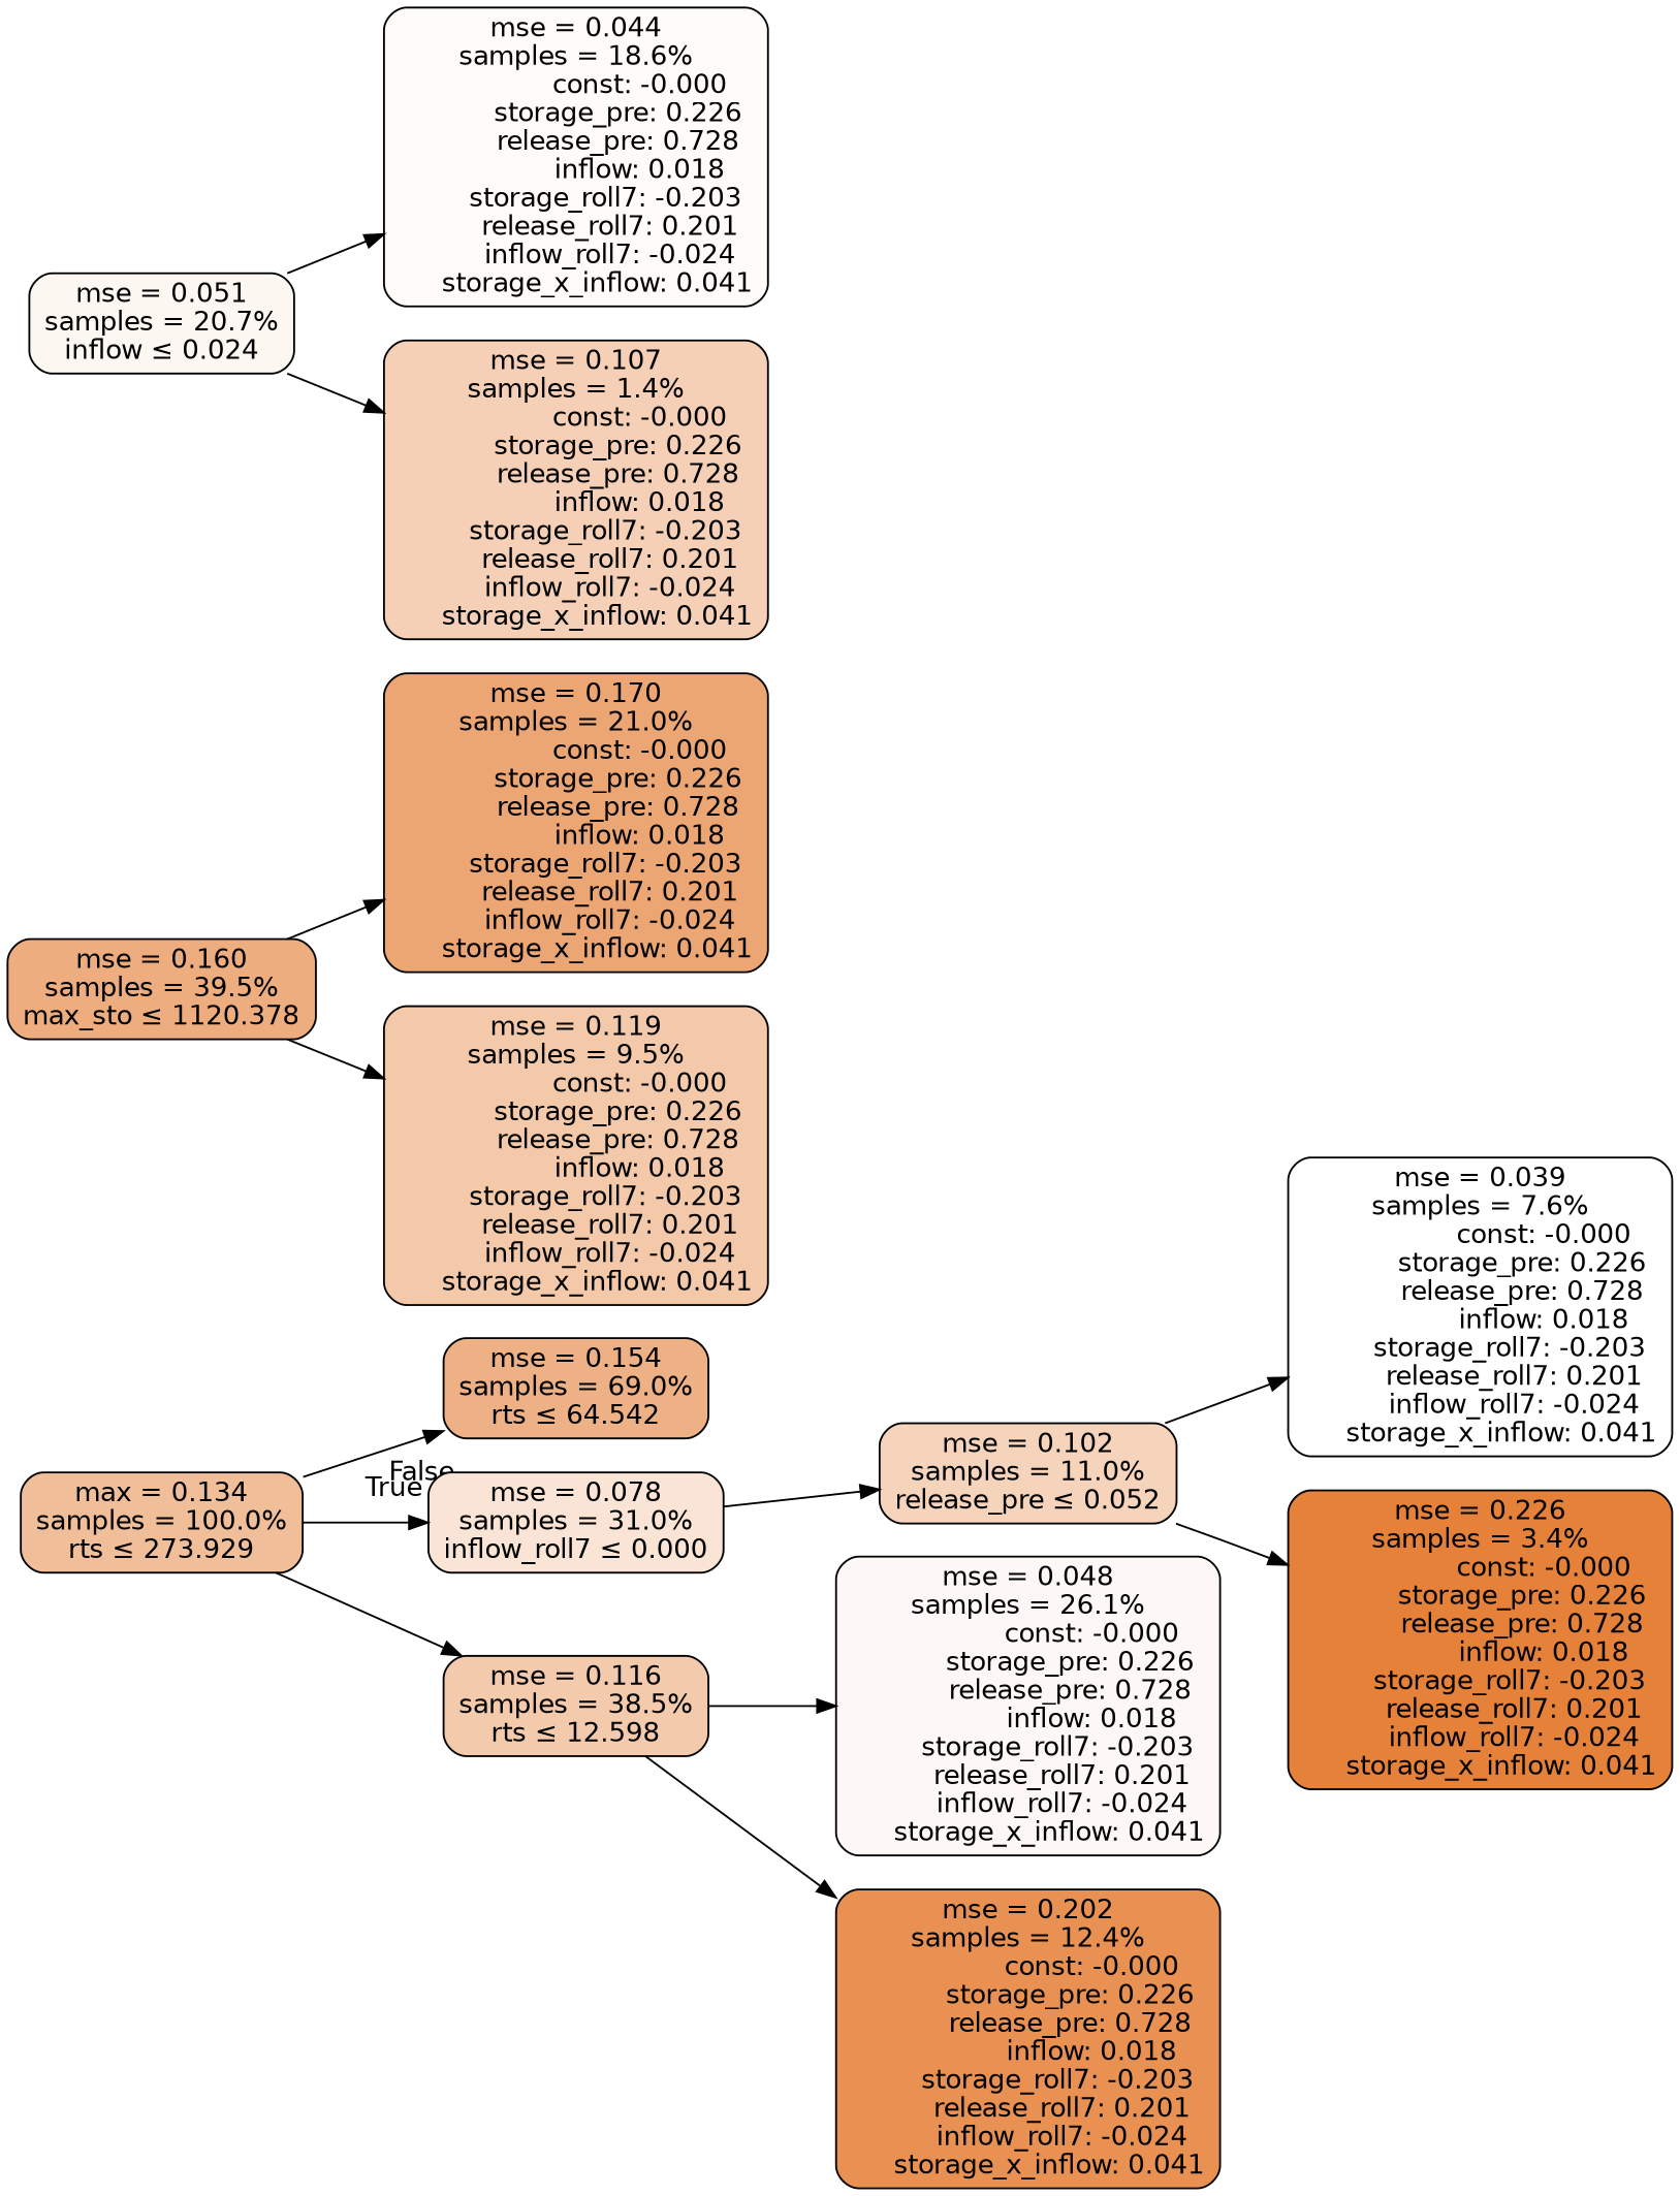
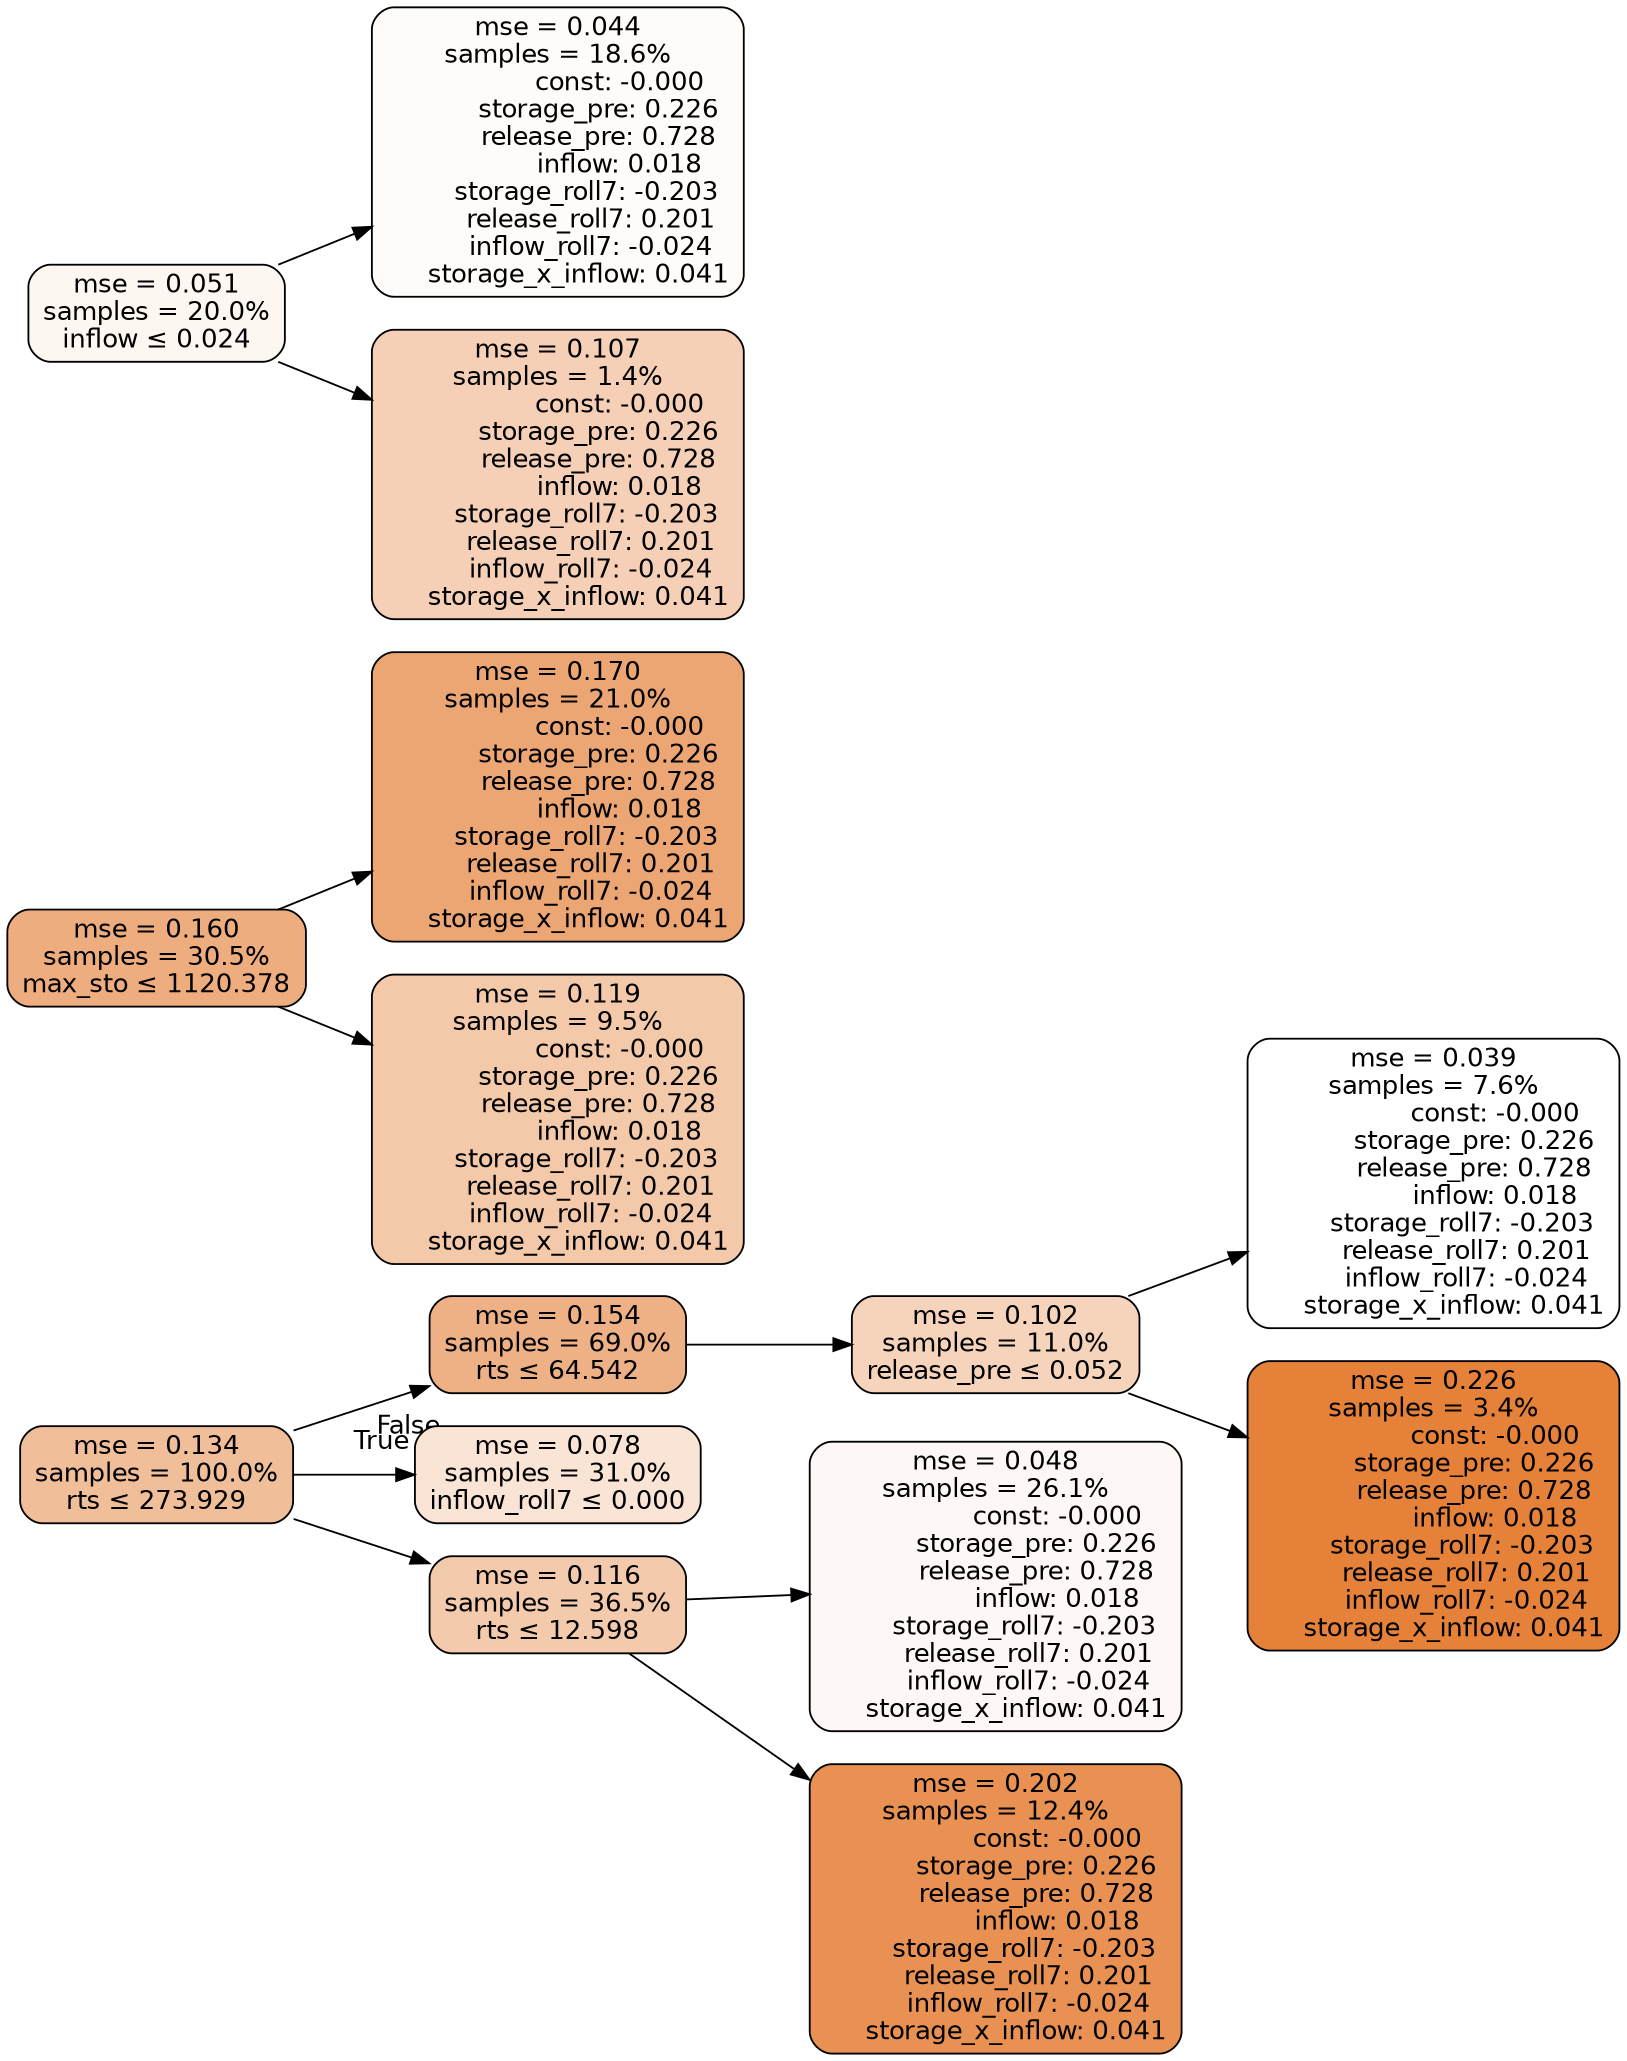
  digraph {
    rankdir=LR
    node [color=black fontname=helvetica shape=rectangle style="filled, rounded"]
    edge [fontname=helvetica]
-   n1 [fillcolor="#f1be9a" label="max = 0.134\nsamples = 100.0%\nrts &le; 273.929"]
+   n1 [fillcolor="#f1be9a" label="mse = 0.134\nsamples = 100.0%\nrts &le; 273.929"]
    n2 [fillcolor="#eeb185" label="mse = 0.154\nsamples = 69.0%\nrts &le; 64.542"]
    n3 [fillcolor="#f9e4d5" label="mse = 0.078\nsamples = 31.0%\ninflow_roll7 &le; 0.000"]
-   n4 [fillcolor="#f4caad" label="mse = 0.116\nsamples = 38.5%\nrts &le; 12.598"]
+   n4 [fillcolor="#f4caad" label="mse = 0.116\nsamples = 36.5%\nrts &le; 12.598"]
    n5 [fillcolor="#f6d4bc" label="mse = 0.102\nsamples = 11.0%\nrelease_pre &le; 0.052"]
    n6 [fillcolor="#fdf8f5" label="mse = 0.048\nsamples = 26.1%\n               const: -0.000\n          storage_pre: 0.226\n          release_pre: 0.728\n               inflow: 0.018\n       storage_roll7: -0.203\n        release_roll7: 0.201\n        inflow_roll7: -0.024\n     storage_x_inflow: 0.041"]
    n7 [fillcolor="#e89152" label="mse = 0.202\nsamples = 12.4%\n               const: -0.000\n          storage_pre: 0.226\n          release_pre: 0.728\n               inflow: 0.018\n       storage_roll7: -0.203\n        release_roll7: 0.201\n        inflow_roll7: -0.024\n     storage_x_inflow: 0.041"]
-   n8 [fillcolor="#eead7e" label="mse = 0.160\nsamples = 39.5%\nmax_sto &le; 1120.378"]
+   n8 [fillcolor="#eead7e" label="mse = 0.160\nsamples = 30.5%\nmax_sto &le; 1120.378"]
    n9 [fillcolor="#eca674" label="mse = 0.170\nsamples = 21.0%\n               const: -0.000\n          storage_pre: 0.226\n          release_pre: 0.728\n               inflow: 0.018\n       storage_roll7: -0.203\n        release_roll7: 0.201\n        inflow_roll7: -0.024\n     storage_x_inflow: 0.041"]
    n10 [fillcolor="#f3c9aa" label="mse = 0.119\nsamples = 9.5%\n               const: -0.000\n          storage_pre: 0.226\n          release_pre: 0.728\n               inflow: 0.018\n       storage_roll7: -0.203\n        release_roll7: 0.201\n        inflow_roll7: -0.024\n     storage_x_inflow: 0.041"]
-   n11 [fillcolor="#fdf7f2" label="mse = 0.051\nsamples = 20.7%\ninflow &le; 0.024"]
+   n11 [fillcolor="#fdf7f2" label="mse = 0.051\nsamples = 20.0%\ninflow &le; 0.024"]
    n12 [fillcolor="#fefbf9" label="mse = 0.044\nsamples = 18.6%\n               const: -0.000\n          storage_pre: 0.226\n          release_pre: 0.728\n               inflow: 0.018\n       storage_roll7: -0.203\n        release_roll7: 0.201\n        inflow_roll7: -0.024\n     storage_x_inflow: 0.041"]
    n13 [fillcolor="#f5d0b6" label="mse = 0.107\nsamples = 1.4%\n               const: -0.000\n          storage_pre: 0.226\n          release_pre: 0.728\n               inflow: 0.018\n       storage_roll7: -0.203\n        release_roll7: 0.201\n        inflow_roll7: -0.024\n     storage_x_inflow: 0.041"]
    n14 [fillcolor="#ffffff" label="mse = 0.039\nsamples = 7.6%\n               const: -0.000\n          storage_pre: 0.226\n          release_pre: 0.728\n               inflow: 0.018\n       storage_roll7: -0.203\n        release_roll7: 0.201\n        inflow_roll7: -0.024\n     storage_x_inflow: 0.041"]
    n15 [fillcolor="#e58139" label="mse = 0.226\nsamples = 3.4%\n               const: -0.000\n          storage_pre: 0.226\n          release_pre: 0.728\n               inflow: 0.018\n       storage_roll7: -0.203\n        release_roll7: 0.201\n        inflow_roll7: -0.024\n     storage_x_inflow: 0.041"]
    n1 -> n2 [headlabel=False labelangle=45 labeldistance=2.5]
    n1 -> n3 [headlabel=True labelangle=-45 labeldistance=2.5]
    n1 -> n4
-   n3 -> n5
+   n2 -> n5
    n4 -> n6
    n4 -> n7
    n5 -> n14
    n5 -> n15
    n8 -> n9
    n8 -> n10
    n11 -> n12
    n11 -> n13
  }
